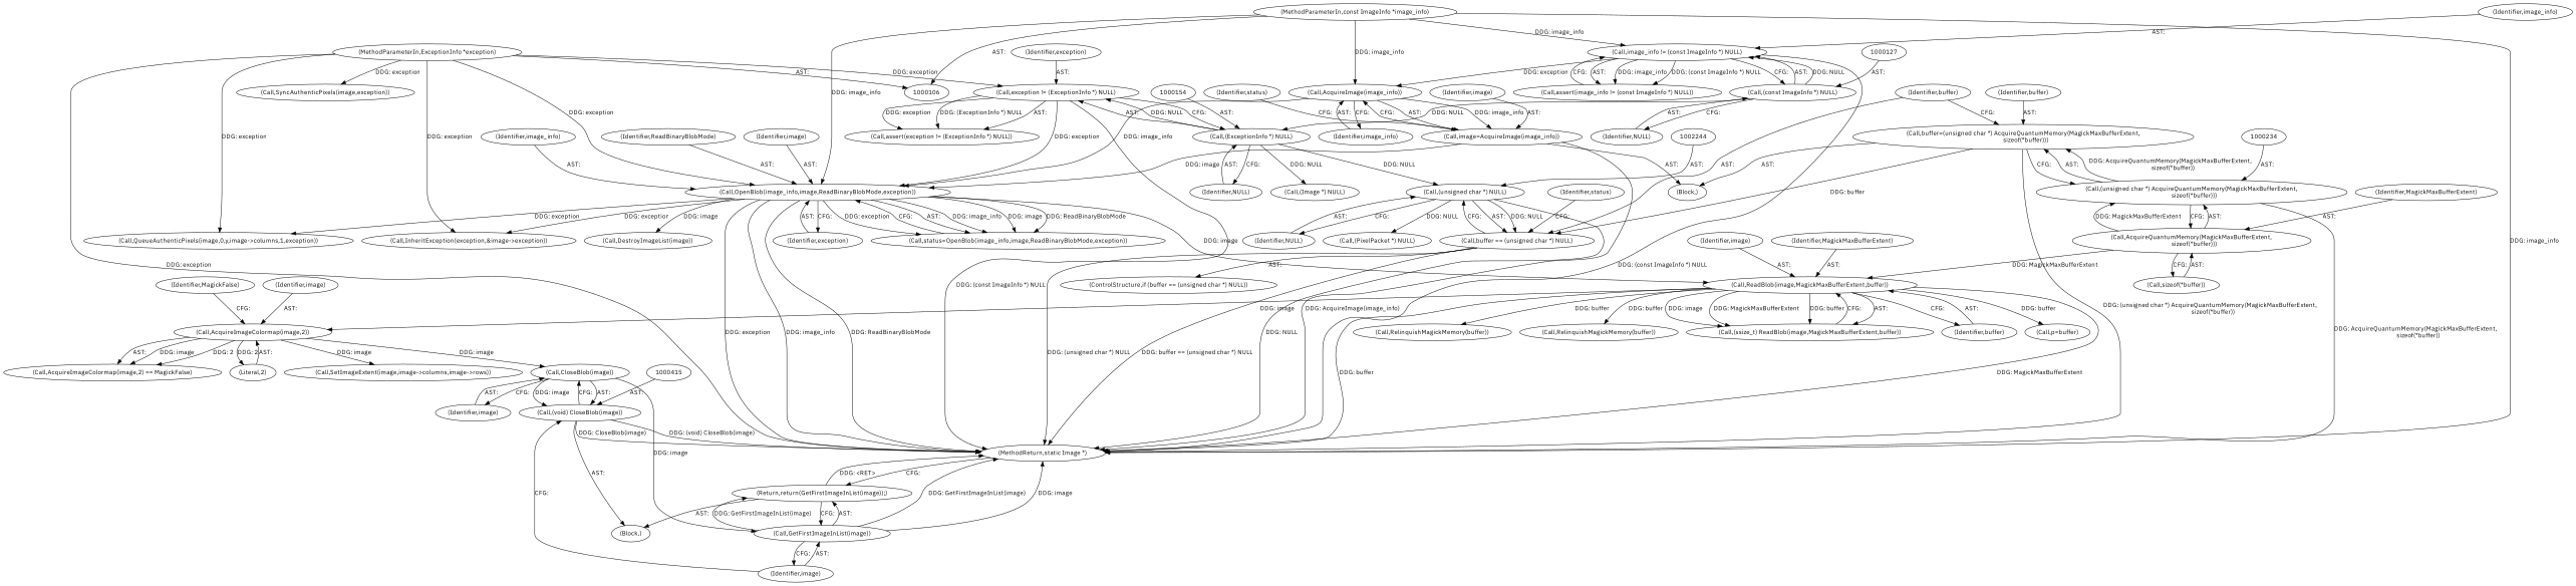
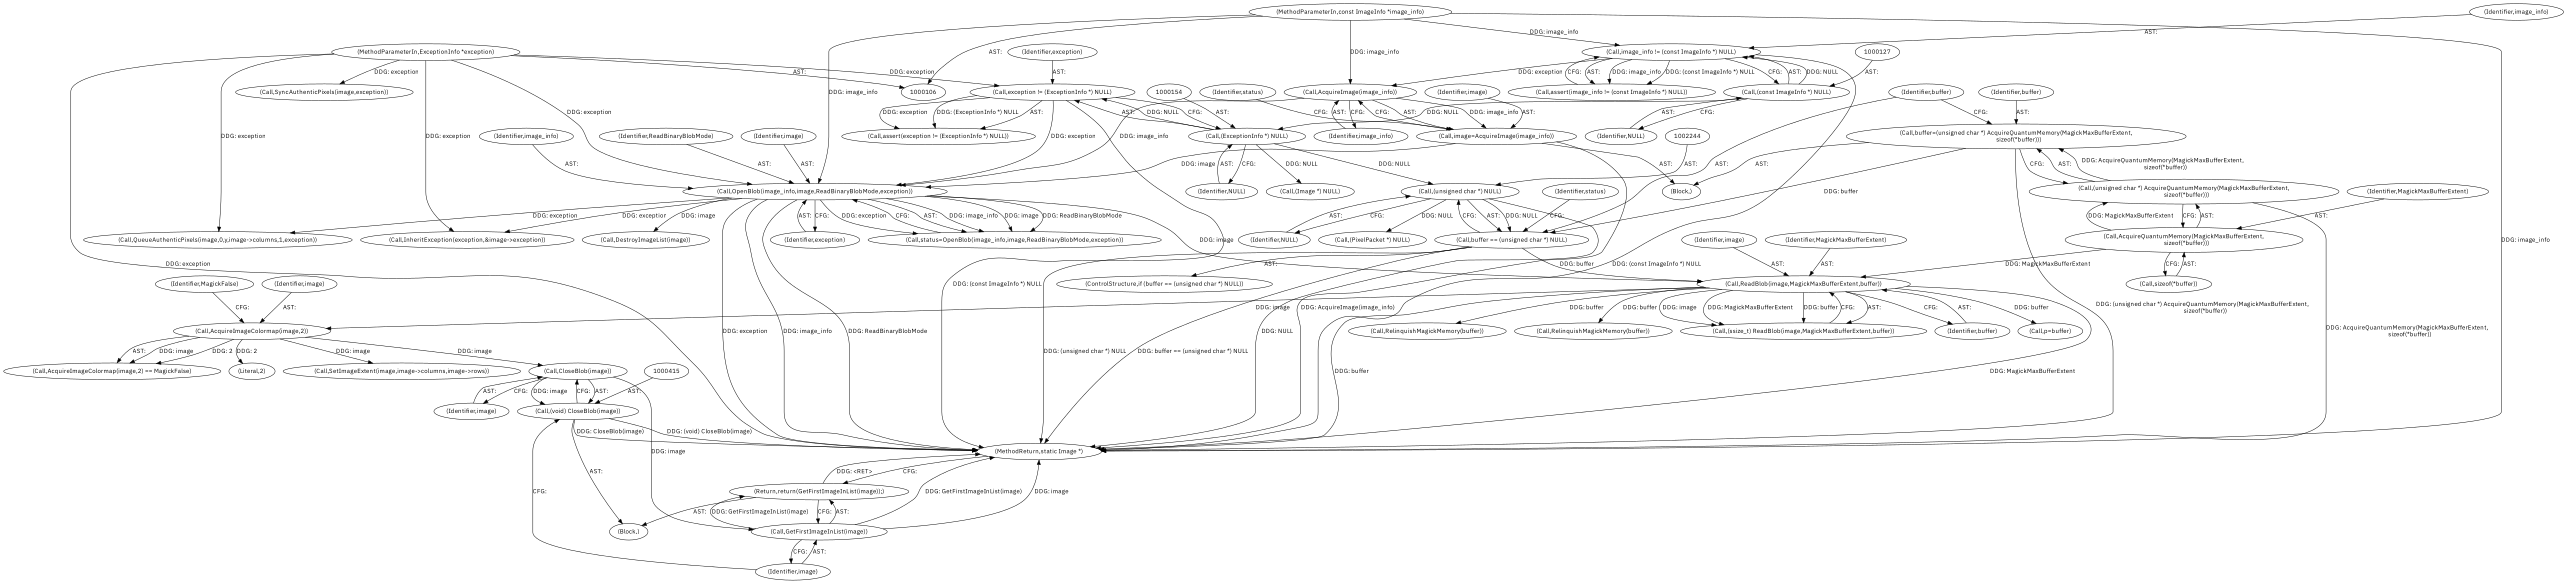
  digraph {
    fontname="IBM Plex Sans"
    node [fontname="IBM Plex Sans"]
    edge [fontname="IBM Plex Sans"]
    n1 [label="(Call,CloseBlob(image))"]
    n2 [label="(Call,(void) CloseBlob(image))"]
    n3 [label="(Call,GetFirstImageInList(image))"]
    n4 [label="(Identifier,image)"]
    n5 [label="(MethodReturn,static Image *)"]
    n6 [label="(Block,)"]
    n7 [label="(Return,return(GetFirstImageInList(image));)"]
    n8 [label="(Identifier,image)"]
    n9 [label="(Call,AcquireImageColormap(image,2))"]
    n10 [label="(Call,AcquireImageColormap(image,2) == MagickFalse)"]
    n11 [label="(Literal,2)"]
    n12 [label="(Call,SetImageExtent(image,image->columns,image->rows))"]
    n13 [label="(Call,ReadBlob(image,MagickMaxBufferExtent,buffer))"]
    n14 [label="(Call,RelinquishMagickMemory(buffer))"]
    n15 [label="(Call,RelinquishMagickMemory(buffer))"]
    n16 [label="(Call,(ssize_t) ReadBlob(image,MagickMaxBufferExtent,buffer))"]
    n17 [label="(Identifier,buffer)"]
    n18 [label="(Call,p=buffer)"]
    n19 [label="(Call,OpenBlob(image_info,image,ReadBinaryBlobMode,exception))"]
    n20 [label="(Identifier,exception)"]
    n21 [label="(Call,InheritException(exception,&image->exception))"]
    n22 [label="(Call,status=OpenBlob(image_info,image,ReadBinaryBlobMode,exception))"]
    n23 [label="(Call,DestroyImageList(image))"]
    n24 [label="(Call,QueueAuthenticPixels(image,0,y,image->columns,1,exception))"]
    n25 [label="(Call,AcquireImage(image_info))"]
    n26 [label="(Call,image=AcquireImage(image_info))"]
    n27 [label="(Identifier,image_info)"]
    n28 [label="(Block,)"]
    n29 [label="(Call,image_info != (const ImageInfo *) NULL)"]
    n30 [label="(Call,(const ImageInfo *) NULL)"]
    n31 [label="(Call,assert(image_info != (const ImageInfo *) NULL))"]
    n32 [label="(Call,(ExceptionInfo *) NULL)"]
    n33 [label="(Identifier,NULL)"]
    n34 [label="(MethodParameterIn,const ImageInfo *image_info)"]
    1000106
    n36 [label="(Call,exception != (ExceptionInfo *) NULL)"]
    n37 [label="(Call,(unsigned char *) NULL)"]
    n38 [label="(Call,(Image *) NULL)"]
    n39 [label="(Identifier,NULL)"]
    n40 [label="(Call,assert(exception != (ExceptionInfo *) NULL))"]
    n41 [label="(MethodParameterIn,ExceptionInfo *exception)"]
    n42 [label="(Call,SyncAuthenticPixels(image,exception))"]
    n43 [label="(Call,buffer == (unsigned char *) NULL)"]
    n44 [label="(Identifier,NULL)"]
    n45 [label="(Call,(PixelPacket *) NULL)"]
    n46 [label="(Call,AcquireQuantumMemory(MagickMaxBufferExtent,\n    sizeof(*buffer)))"]
    n47 [label="(Call,(unsigned char *) AcquireQuantumMemory(MagickMaxBufferExtent,\n    sizeof(*buffer)))"]
    n48 [label="(Call,sizeof(*buffer))"]
    n49 [label="(Call,buffer=(unsigned char *) AcquireQuantumMemory(MagickMaxBufferExtent,\n    sizeof(*buffer)))"]
    n50 [label="(ControlStructure,if (buffer == (unsigned char *) NULL))"]
    n51 [label="(Identifier,image_info)"]
    n52 [label="(Identifier,image)"]
    n53 [label="(Identifier,status)"]
    n54 [label="(Identifier,MagickFalse)"]
    n55 [label="(Identifier,ReadBinaryBlobMode)"]
    n56 [label="(Identifier,image)"]
    n57 [label="(Identifier,buffer)"]
    n58 [label="(Identifier,image_info)"]
    n59 [label="(Identifier,status)"]
    n60 [label="(Identifier,exception)"]
    n61 [label="(Identifier,image)"]
    n62 [label="(Identifier,image)"]
    n63 [label="(Identifier,MagickMaxBufferExtent)"]
    n64 [label="(Identifier,buffer)"]
    n65 [label="(Identifier,MagickMaxBufferExtent)"]
    1000127
    1000154
-   1000234
    n69 [label=1002244]
    1000415
    n1 -> n2 [label="AST: "]
    n1 -> n2 [label="DDG: image"]
    n1 -> n3 [label="DDG: image"]
    n1 -> n4 [label="CFG: "]
    n2 -> n1 [label="CFG: "]
    n2 -> n5 [label="DDG: (void) CloseBlob(image)"]
    n2 -> n5 [label="DDG: CloseBlob(image)"]
    n2 -> n6 [label="AST: "]
    n3 -> n5 [label="DDG: image"]
    n3 -> n5 [label="DDG: GetFirstImageInList(image)"]
    n3 -> n7 [label="AST: "]
    n3 -> n7 [label="DDG: GetFirstImageInList(image)"]
    n3 -> n8 [label="CFG: "]
    n4 -> n1 [label="AST: "]
    n5 -> n7 [label="CFG: "]
    n7 -> n3 [label="CFG: "]
    n7 -> n5 [label="DDG: <RET>"]
    n7 -> n6 [label="AST: "]
    n8 -> n2 [label="CFG: "]
    n8 -> n3 [label="AST: "]
    n9 -> n1 [label="DDG: image"]
    n9 -> n10 [label="AST: "]
    n9 -> n10 [label="DDG: image"]
    n9 -> n10 [label="DDG: 2"]
    n9 -> n11 [label="DDG: 2"]
    n9 -> n12 [label="DDG: image"]
-   n11 -> n9 [label="AST: "]
    n13 -> n5 [label="DDG: MagickMaxBufferExtent"]
    n13 -> n5 [label="DDG: buffer"]
    n13 -> n9 [label="DDG: image"]
    n13 -> n14 [label="DDG: buffer"]
    n13 -> n15 [label="DDG: buffer"]
    n13 -> n16 [label="AST: "]
    n13 -> n16 [label="DDG: image"]
    n13 -> n16 [label="DDG: MagickMaxBufferExtent"]
    n13 -> n16 [label="DDG: buffer"]
    n13 -> n17 [label="CFG: "]
    n13 -> n18 [label="DDG: buffer"]
    n16 -> n13 [label="CFG: "]
    n17 -> n13 [label="AST: "]
    n19 -> n5 [label="DDG: exception"]
    n19 -> n5 [label="DDG: image_info"]
    n19 -> n5 [label="DDG: ReadBinaryBlobMode"]
    n19 -> n13 [label="DDG: image"]
    n19 -> n20 [label="CFG: "]
    n19 -> n21 [label="DDG: exception"]
    n19 -> n22 [label="AST: "]
    n19 -> n22 [label="DDG: image_info"]
    n19 -> n22 [label="DDG: image"]
    n19 -> n22 [label="DDG: ReadBinaryBlobMode"]
    n19 -> n22 [label="DDG: exception"]
    n19 -> n23 [label="DDG: image"]
    n19 -> n24 [label="DDG: exception"]
    n20 -> n19 [label="AST: "]
    n22 -> n19 [label="CFG: "]
    n25 -> n19 [label="DDG: image_info"]
    n25 -> n26 [label="AST: "]
    n25 -> n26 [label="DDG: image_info"]
    n25 -> n27 [label="CFG: "]
    n26 -> n5 [label="DDG: AcquireImage(image_info)"]
    n26 -> n19 [label="DDG: image"]
    n26 -> n25 [label="CFG: "]
    n26 -> n28 [label="AST: "]
    n27 -> n25 [label="AST: "]
    n29 -> n5 [label="DDG: (const ImageInfo *) NULL"]
    n29 -> n25 [label="DDG: exception"]
    n29 -> n30 [label="CFG: "]
    n29 -> n31 [label="AST: "]
    n29 -> n31 [label="DDG: image_info"]
    n29 -> n31 [label="DDG: (const ImageInfo *) NULL"]
    n30 -> n29 [label="AST: "]
    n30 -> n29 [label="DDG: NULL"]
    n30 -> n32 [label="DDG: NULL"]
    n30 -> n33 [label="CFG: "]
    n31 -> n29 [label="CFG: "]
    n32 -> n36 [label="AST: "]
    n32 -> n36 [label="DDG: NULL"]
    n32 -> n37 [label="DDG: NULL"]
    n32 -> n38 [label="DDG: NULL"]
    n32 -> n39 [label="CFG: "]
    n33 -> n30 [label="AST: "]
    n34 -> n5 [label="DDG: image_info"]
    n34 -> n19 [label="DDG: image_info"]
    n34 -> n25 [label="DDG: image_info"]
    n34 -> n29 [label="DDG: image_info"]
    n34 -> 1000106 [label="AST: "]
    n36 -> n5 [label="DDG: (const ImageInfo *) NULL"]
    n36 -> n19 [label="DDG: exception"]
    n36 -> n32 [label="CFG: "]
    n36 -> n40 [label="AST: "]
    n36 -> n40 [label="DDG: exception"]
    n36 -> n40 [label="DDG: (ExceptionInfo *) NULL"]
    n37 -> n5 [label="DDG: NULL"]
    n37 -> n43 [label="AST: "]
    n37 -> n43 [label="DDG: NULL"]
    n37 -> n44 [label="CFG: "]
    n37 -> n45 [label="DDG: NULL"]
    n39 -> n32 [label="AST: "]
    n41 -> n5 [label="DDG: exception"]
    n41 -> n19 [label="DDG: exception"]
    n41 -> n21 [label="DDG: exception"]
    n41 -> n24 [label="DDG: exception"]
    n41 -> 1000106 [label="AST: "]
    n41 -> n36 [label="DDG: exception"]
    n41 -> n42 [label="DDG: exception"]
    n43 -> n5 [label="DDG: buffer == (unsigned char *) NULL"]
    n43 -> n5 [label="DDG: (unsigned char *) NULL"]
+   n43 -> n13 [label="DDG: buffer"]
    n43 -> n37 [label="CFG: "]
    n43 -> n50 [label="AST: "]
    n44 -> n37 [label="AST: "]
    n46 -> n13 [label="DDG: MagickMaxBufferExtent"]
    n46 -> n47 [label="AST: "]
    n46 -> n47 [label="DDG: MagickMaxBufferExtent"]
    n46 -> n48 [label="CFG: "]
    n47 -> n5 [label="DDG: AcquireQuantumMemory(MagickMaxBufferExtent,\n    sizeof(*buffer))"]
    n47 -> n46 [label="CFG: "]
    n47 -> n49 [label="AST: "]
    n47 -> n49 [label="DDG: AcquireQuantumMemory(MagickMaxBufferExtent,\n    sizeof(*buffer))"]
    n48 -> n46 [label="AST: "]
    n49 -> n5 [label="DDG: (unsigned char *) AcquireQuantumMemory(MagickMaxBufferExtent,\n    sizeof(*buffer))"]
    n49 -> n28 [label="AST: "]
    n49 -> n43 [label="DDG: buffer"]
    n49 -> n47 [label="CFG: "]
    n51 -> n19 [label="AST: "]
    n52 -> n26 [label="AST: "]
    n53 -> n26 [label="CFG: "]
    n54 -> n9 [label="CFG: "]
    n55 -> n19 [label="AST: "]
    n56 -> n13 [label="AST: "]
    n57 -> n43 [label="AST: "]
    n57 -> n49 [label="CFG: "]
    n58 -> n29 [label="AST: "]
    n59 -> n43 [label="CFG: "]
    n60 -> n36 [label="AST: "]
    n61 -> n19 [label="AST: "]
    n62 -> n9 [label="AST: "]
    n63 -> n13 [label="AST: "]
    n64 -> n49 [label="AST: "]
    n65 -> n46 [label="AST: "]
    1000127 -> n30 [label="AST: "]
    1000154 -> n32 [label="AST: "]
-   1000234 -> n47 [label="AST: "]
    n69 -> n37 [label="AST: "]
    1000415 -> n2 [label="AST: "]
  }
